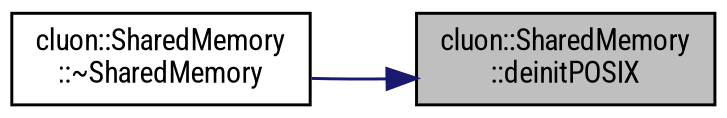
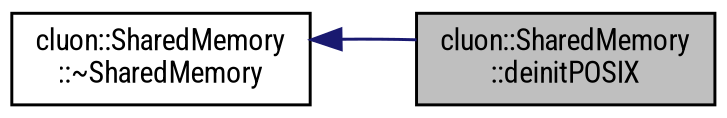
  digraph {
    rankdir=RL
    fontname="Roboto Condensed"
    node [color=black fontname="Roboto Condensed" fontsize=10 shape=record style=filled]
    n1 [fillcolor=grey75 fontcolor=black height=0.2 label="cluon::SharedMemory\l::deinitPOSIX" width=0.4]
    n2 [fillcolor=white height=0.2 label="cluon::SharedMemory\l::~SharedMemory" width=0.4]
-   n1 -> n2 [color=midnightblue dir=back fontname="Roboto Condensed" fontsize=10 labelfontname=Helvetica labelfontsize=10 style=solid]
+   n2 -> n1 [color=midnightblue dir=back fontname="Roboto Condensed" fontsize=10 labelfontname=Helvetica labelfontsize=10 style=solid]
  }
